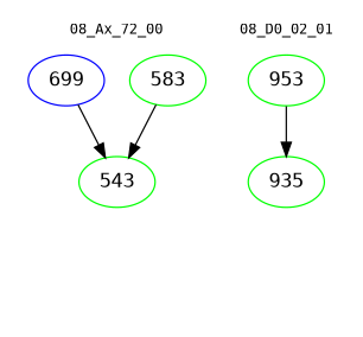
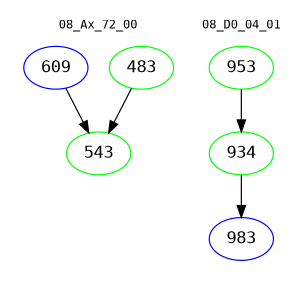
  digraph {
    fontname="DejaVu Sans Mono"
    node [color=green fontname="DejaVu Sans Mono"]
    edge [color=black fontname="DejaVu Sans Mono"]
-   n1 [label=583]
+   n1 [label=483]
    n2 [label=543]
-   n3 [color=blue label=699]
+   n3 [color=blue label=609]
    n4 [label=953]
-   n5 [label=935]
+   n5 [label=934]
+   n6 [color=blue label=983]
    subgraph cluster_1 {
      color=white
      fontsize=10
      label="08_Ax_72_00"
      n1
      n2
      n3
    }
    subgraph cluster_2 {
      color=white
      fontsize=10
-     label="08_D0_02_01"
+     label="08_D0_04_01"
      n4
      n5
+     n6
    }
    n1 -> n2
    n3 -> n2
    n4 -> n5
+   n5 -> n6
  }
